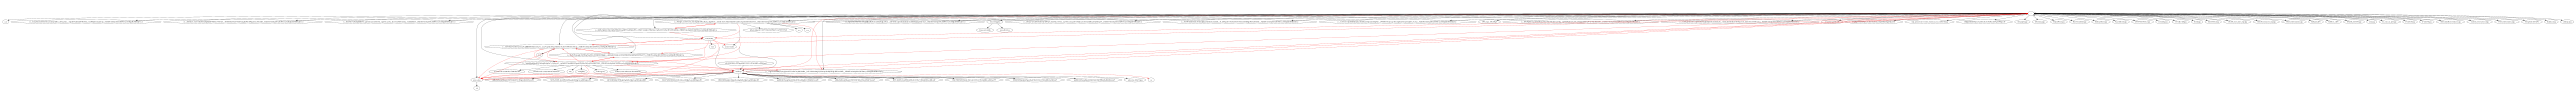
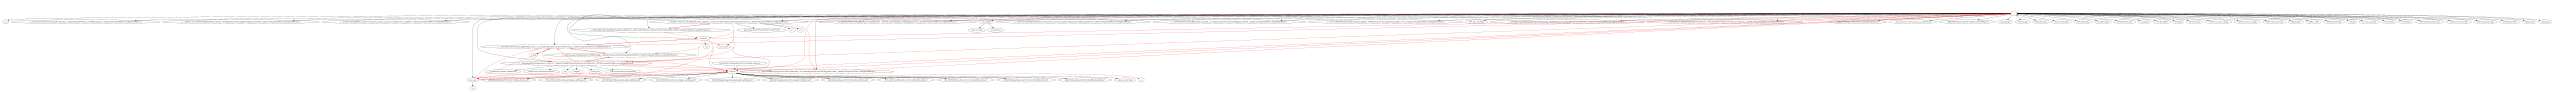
  strict digraph {
    concentrate=true
    fontname="EB Garamond"
    node [fontname="EB Garamond"]
    edge [fontname="EB Garamond"]
    "/"
    "cc.js"
    "css__b2ApNmzhoeYbI6tt4TiacrnsEo6pOjMsuaFYyqoAiks__s3gktIkVtCBJsEaDEWrnNkZ_o-e6dWqFjlwLsGgM-xQ__PZB1IfU4sb6SipDrbCSKW0ivtyz3wMQLlR9HRfudjrU.css"
    "css__yPB3eKrT_JwrT1HLlN4rABQ86JyfdbWRlYnzV9D7yDs__FDH0S9kAP8Ah9VZK9tLdsgBieWmHWqpsDcLrPEG68J0__PZB1IfU4sb6SipDrbCSKW0ivtyz3wMQLlR9HRfudjrU.css"
    "css__SlEE9By-F-Ll9ijIrQb0JBI7fm_xgRwInsuZzwkHCYM__QcE9Gcua9suc_JLh-iX5cPilFSCsfedzp_1t2XdHXh8__PZB1IfU4sb6SipDrbCSKW0ivtyz3wMQLlR9HRfudjrU.css"
    "js__9MbgYh_eU83wGTi6_3K11QEKiUPK1cMaZq_AJgRPc8w__EyHAh1hUCsNRzYMjZHT1L2rBCxPpAPAHT3UBJ191S-I__PZB1IfU4sb6SipDrbCSKW0ivtyz3wMQLlR9HRfudjrU.js"
    "css__XpSlUMnTHo-OnbwOhjQQKzzM29k7lcoAYdcRQkchYGA__cfd8-4OPa-oygOmKX6yK2yk5mA8MSOgDgad-Mav6us4__PZB1IfU4sb6SipDrbCSKW0ivtyz3wMQLlR9HRfudjrU.css"
    "js__BqWvcHgbGhUILiCQNuPHXvJOwqaMlfVU6y0ftQ2caW8__8H8nV1oQC47HBy2xhwv1qHw8hY-5u9GpYPm92EOpPkQ__PZB1IfU4sb6SipDrbCSKW0ivtyz3wMQLlR9HRfudjrU.js"
    "177031030.js"
    "foresee-trigger.js"
    "js__EDiTHeZs70c6RSvteJs1sLpYCQRBBlN28J2mntrlq44__kxyaVurg4Fp2Y4ipa5KRHx-sbCI1h59zWOXGoFs8x4g__PZB1IfU4sb6SipDrbCSKW0ivtyz3wMQLlR9HRfudjrU.js"
    "amzn_ads.js"
    "js__6Polpvu7ZTuiMOYsOJh4Ea7KW5pF_Rd2vFeky-zFYEk__kp35UCuTcyqrzHl-wNQhmA-o6OhcXRMLaR-PqHhZpO4__PZB1IfU4sb6SipDrbCSKW0ivtyz3wMQLlR9HRfudjrU.js"
    "js__3hNWr-SnIKSHoSn2VnMz2JjjKcatfEtbKk2C-Z6SxBk__Vx_DMCjzSIf1VcNyt85UF49B1wuNrHBQjeWe7AOORMw__PZB1IfU4sb6SipDrbCSKW0ivtyz3wMQLlR9HRfudjrU.js"
    "js__4cvVkGS-qKHMHKnfpdLc3bloMlLenOrgGk2xOZQF4ko__PW80PT4NujttunqiYhCTJg0ruZF3nwpwkQX5C_fCGps__PZB1IfU4sb6SipDrbCSKW0ivtyz3wMQLlR9HRfudjrU.js"
    "js__RnFGPLzjyopdjvtSLWOeqfSqsN3L_0C8BkObZYQaJpc__qLl6I6z81yNsQrvA-3ZOyI1BXJXN6CQEfQN2ZHlLoV8__PZB1IfU4sb6SipDrbCSKW0ivtyz3wMQLlR9HRfudjrU.js"
    "TWC_logo_100x100.gif"
    "js__7hqlQPq8QebzjJ7QT0rEaqjEhij8qEev7-yGp3ytyoU__6qE86D87hkiz0MKkFOgmbSWyLBwOb2ydyZ3oZ6RFWNE__PZB1IfU4sb6SipDrbCSKW0ivtyz3wMQLlR9HRfudjrU.js"
    "js__B7KPQSFdwmpub0dvhRbxLzVLR-Nhw0JbqNx7araT4Jg__QeHR0PpKAOzc29LcCMeQxjHS0TpW-Yc79KevBfaOjHw__PZB1IfU4sb6SipDrbCSKW0ivtyz3wMQLlR9HRfudjrU.js"
    "js__yTgRAo94UBDEJF1JwyQOi21VYY9vX1funy5RHd2dle0__bGF7tNM9cS8QaVyPOtuoapKs0ZtJWVQkYIWcwozBkfk__PZB1IfU4sb6SipDrbCSKW0ivtyz3wMQLlR9HRfudjrU.js"
    "js__GoI5CgwYaGhPz7c1qF6DCPGkQRDZrhbl4oG6vERkoPs__CSFAuXyOHvKGS7FEWjrxn7tFx_JmfmThGoYN8kSczmg__PZB1IfU4sb6SipDrbCSKW0ivtyz3wMQLlR9HRfudjrU.js"
    "webfont.js"
-   "wx-iconfont-global.woff"
    "b9QBgL0iMZfDSpmcXcE8nHm2hrkyco9jQ3NKMXpgOBg.woff2"
    "map_specnewsdct-113_ltst_4namus_enus_1280x720.jpg"
    "b9QBgL0iMZfDSpmcXcE8nCSLrGe-fkSRw2DeVgOoWcQ.woff"
    "thor-graphic.jpg"
    "Drmmmaaa.jpg"
    "SlurpeeWavess.jpg"
    "MoonVenusMars1.jpg"
    "BestBeachBoom.jpg"
    "RecordBoooks.jpg"
    "AP599782393643_1.jpg"
    "storm226.jpg"
    n35 [label="w10-idaho-falls.jpg"]
    n36 [label="dhtml2.jpg"]
    "462664440_0.jpg"
    "320x180_severe_alerts_map.jpg"
    "320x180_interactive_map.jpg"
    "006twcchrisburkard_1.jpg"
    "0228sparta.JPG"
    "0228thor_1.JPG"
    "SPARTA_SETUP2.jpg"
    "statue.jpg"
    "dct_next_sat_prim.jpg"
    "D-1224130.jpg"
    "D-1222702.jpg"
    "026twclakeeffectsnowday2_1.jpg"
    "treehotel_mirrorcube1_0.jpg"
    "044twcchrisburkard_2.jpg"
    "25ewg-foods-2015.JPG"
    "KuaBay_0.jpg"
    "coldsetup.png"
    "callback=jQuery18307575861026998609_1427897879549"
    "get.js"
    "ua.js"
    "content-mode)"
    event
    "foresee-surveydef.js"
    "foresee-dhtml.css"
    "rta.js"
    bid
    "breakingnow)"
    "(ee98a573-186e-42d6-952c-8ba78ed3f284"
    "(c7c64cc8-ab79-4a98-8b97-f9e802b5e3ad"
    "(7b18f144-65b5-4253-8909-4fc835a9c367"
    "(0,8)"
    n68 [label="(wMQLlR)"]
    css
    "cJZKeOuBrn4kERxqtaUH3VtXRa8TVwTICgirnJhmVJw.woff2"
    "MTP_ySUJH_bn48VBG8sNSugdm0LZdjqr5-oayXSOefg.woff2"
    "k3k702ZOKiLJc3WVjuplzOgdm0LZdjqr5-oayXSOefg.woff2"
    n73 [label="EInbV5DfGHOiMmvb1Xr-hrkyco0LZdjqr5-oayXSOefg.woff2"]
    "DXI1ORHCpsQm3Vp6mXoaTegdm0LZdjqr5-oayXSOefg.woff2"
    "xjAJXh38I15wypJXxuGMBo4P5ICox8Kq3LLUNMylGO4.woff2"
    "cJZKeOuBrn4kERxqtaUH3T8E0i7KZn-EPnyo3HZu7kw.woff"
    "MTP_ySUJH_bn48VBG8sNSnhCUOGz7vYGh680lGh-uXM.woff"
    "EInbV5DfGHOiMmvb1Xr-hnhCUOGz7vYGh680lGh-uXM.woff"
    "DXI1ORHCpsQm3Vp6mXoaTXhCUOGz7vYGh680lGh-uXM.woff"
    "xjAJXh38I15wypJXxuGMBobN6UDyHWBl620a-IRfuBk.woff"
    "sprite_foot_300x72.png"
    "k3k702ZOKiLJc3WVjuplzHhCUOGz7vYGh680lGh-uXM.woff"
    "/" -> "/"
    "/" -> "cc.js"
    "/" -> "css__b2ApNmzhoeYbI6tt4TiacrnsEo6pOjMsuaFYyqoAiks__s3gktIkVtCBJsEaDEWrnNkZ_o-e6dWqFjlwLsGgM-xQ__PZB1IfU4sb6SipDrbCSKW0ivtyz3wMQLlR9HRfudjrU.css"
    "/" -> "css__yPB3eKrT_JwrT1HLlN4rABQ86JyfdbWRlYnzV9D7yDs__FDH0S9kAP8Ah9VZK9tLdsgBieWmHWqpsDcLrPEG68J0__PZB1IfU4sb6SipDrbCSKW0ivtyz3wMQLlR9HRfudjrU.css"
    "/" -> "css__SlEE9By-F-Ll9ijIrQb0JBI7fm_xgRwInsuZzwkHCYM__QcE9Gcua9suc_JLh-iX5cPilFSCsfedzp_1t2XdHXh8__PZB1IfU4sb6SipDrbCSKW0ivtyz3wMQLlR9HRfudjrU.css"
    "/" -> "js__9MbgYh_eU83wGTi6_3K11QEKiUPK1cMaZq_AJgRPc8w__EyHAh1hUCsNRzYMjZHT1L2rBCxPpAPAHT3UBJ191S-I__PZB1IfU4sb6SipDrbCSKW0ivtyz3wMQLlR9HRfudjrU.js"
    "/" -> "css__XpSlUMnTHo-OnbwOhjQQKzzM29k7lcoAYdcRQkchYGA__cfd8-4OPa-oygOmKX6yK2yk5mA8MSOgDgad-Mav6us4__PZB1IfU4sb6SipDrbCSKW0ivtyz3wMQLlR9HRfudjrU.css"
    "/" -> "js__BqWvcHgbGhUILiCQNuPHXvJOwqaMlfVU6y0ftQ2caW8__8H8nV1oQC47HBy2xhwv1qHw8hY-5u9GpYPm92EOpPkQ__PZB1IfU4sb6SipDrbCSKW0ivtyz3wMQLlR9HRfudjrU.js"
    "/" -> "177031030.js"
    "/" -> "foresee-trigger.js"
    "/" -> "js__EDiTHeZs70c6RSvteJs1sLpYCQRBBlN28J2mntrlq44__kxyaVurg4Fp2Y4ipa5KRHx-sbCI1h59zWOXGoFs8x4g__PZB1IfU4sb6SipDrbCSKW0ivtyz3wMQLlR9HRfudjrU.js"
    "/" -> "amzn_ads.js"
    "/" -> "js__6Polpvu7ZTuiMOYsOJh4Ea7KW5pF_Rd2vFeky-zFYEk__kp35UCuTcyqrzHl-wNQhmA-o6OhcXRMLaR-PqHhZpO4__PZB1IfU4sb6SipDrbCSKW0ivtyz3wMQLlR9HRfudjrU.js"
    "/" -> "js__3hNWr-SnIKSHoSn2VnMz2JjjKcatfEtbKk2C-Z6SxBk__Vx_DMCjzSIf1VcNyt85UF49B1wuNrHBQjeWe7AOORMw__PZB1IfU4sb6SipDrbCSKW0ivtyz3wMQLlR9HRfudjrU.js"
    "/" -> "js__4cvVkGS-qKHMHKnfpdLc3bloMlLenOrgGk2xOZQF4ko__PW80PT4NujttunqiYhCTJg0ruZF3nwpwkQX5C_fCGps__PZB1IfU4sb6SipDrbCSKW0ivtyz3wMQLlR9HRfudjrU.js"
    "/" -> "js__RnFGPLzjyopdjvtSLWOeqfSqsN3L_0C8BkObZYQaJpc__qLl6I6z81yNsQrvA-3ZOyI1BXJXN6CQEfQN2ZHlLoV8__PZB1IfU4sb6SipDrbCSKW0ivtyz3wMQLlR9HRfudjrU.js"
    "/" -> "TWC_logo_100x100.gif"
    "/" -> "js__7hqlQPq8QebzjJ7QT0rEaqjEhij8qEev7-yGp3ytyoU__6qE86D87hkiz0MKkFOgmbSWyLBwOb2ydyZ3oZ6RFWNE__PZB1IfU4sb6SipDrbCSKW0ivtyz3wMQLlR9HRfudjrU.js"
    "/" -> "js__B7KPQSFdwmpub0dvhRbxLzVLR-Nhw0JbqNx7araT4Jg__QeHR0PpKAOzc29LcCMeQxjHS0TpW-Yc79KevBfaOjHw__PZB1IfU4sb6SipDrbCSKW0ivtyz3wMQLlR9HRfudjrU.js"
    "/" -> "js__yTgRAo94UBDEJF1JwyQOi21VYY9vX1funy5RHd2dle0__bGF7tNM9cS8QaVyPOtuoapKs0ZtJWVQkYIWcwozBkfk__PZB1IfU4sb6SipDrbCSKW0ivtyz3wMQLlR9HRfudjrU.js"
    "/" -> "js__GoI5CgwYaGhPz7c1qF6DCPGkQRDZrhbl4oG6vERkoPs__CSFAuXyOHvKGS7FEWjrxn7tFx_JmfmThGoYN8kSczmg__PZB1IfU4sb6SipDrbCSKW0ivtyz3wMQLlR9HRfudjrU.js"
    "/" -> "webfont.js" [color=red]
-   "/" -> "wx-iconfont-global.woff"
    "/" -> "b9QBgL0iMZfDSpmcXcE8nHm2hrkyco9jQ3NKMXpgOBg.woff2"
    "/" -> "map_specnewsdct-113_ltst_4namus_enus_1280x720.jpg"
    "/" -> "b9QBgL0iMZfDSpmcXcE8nCSLrGe-fkSRw2DeVgOoWcQ.woff"
    "/" -> "thor-graphic.jpg"
    "/" -> "Drmmmaaa.jpg"
    "/" -> "SlurpeeWavess.jpg"
    "/" -> "MoonVenusMars1.jpg"
    "/" -> "BestBeachBoom.jpg"
    "/" -> "RecordBoooks.jpg"
    "/" -> "AP599782393643_1.jpg"
    "/" -> "storm226.jpg"
    "/" -> n35
    "/" -> n36
    "/" -> "462664440_0.jpg"
    "/" -> "320x180_severe_alerts_map.jpg"
    "/" -> "320x180_interactive_map.jpg"
    "/" -> "006twcchrisburkard_1.jpg"
    "/" -> "0228sparta.JPG"
    "/" -> "0228thor_1.JPG"
    "/" -> "SPARTA_SETUP2.jpg"
    "/" -> "statue.jpg"
    "/" -> "dct_next_sat_prim.jpg"
    "/" -> "D-1224130.jpg"
    "/" -> "D-1222702.jpg"
    "/" -> "026twclakeeffectsnowday2_1.jpg"
    "/" -> "treehotel_mirrorcube1_0.jpg"
    "/" -> "044twcchrisburkard_2.jpg"
    "/" -> "25ewg-foods-2015.JPG"
    "/" -> "KuaBay_0.jpg"
    "/" -> "coldsetup.png"
    "js__9MbgYh_eU83wGTi6_3K11QEKiUPK1cMaZq_AJgRPc8w__EyHAh1hUCsNRzYMjZHT1L2rBCxPpAPAHT3UBJ191S-I__PZB1IfU4sb6SipDrbCSKW0ivtyz3wMQLlR9HRfudjrU.js" -> "/"
    "js__9MbgYh_eU83wGTi6_3K11QEKiUPK1cMaZq_AJgRPc8w__EyHAh1hUCsNRzYMjZHT1L2rBCxPpAPAHT3UBJ191S-I__PZB1IfU4sb6SipDrbCSKW0ivtyz3wMQLlR9HRfudjrU.js" -> "js__BqWvcHgbGhUILiCQNuPHXvJOwqaMlfVU6y0ftQ2caW8__8H8nV1oQC47HBy2xhwv1qHw8hY-5u9GpYPm92EOpPkQ__PZB1IfU4sb6SipDrbCSKW0ivtyz3wMQLlR9HRfudjrU.js" [color=red]
    "js__9MbgYh_eU83wGTi6_3K11QEKiUPK1cMaZq_AJgRPc8w__EyHAh1hUCsNRzYMjZHT1L2rBCxPpAPAHT3UBJ191S-I__PZB1IfU4sb6SipDrbCSKW0ivtyz3wMQLlR9HRfudjrU.js" -> "177031030.js" [color=red]
    "js__9MbgYh_eU83wGTi6_3K11QEKiUPK1cMaZq_AJgRPc8w__EyHAh1hUCsNRzYMjZHT1L2rBCxPpAPAHT3UBJ191S-I__PZB1IfU4sb6SipDrbCSKW0ivtyz3wMQLlR9HRfudjrU.js" -> "js__7hqlQPq8QebzjJ7QT0rEaqjEhij8qEev7-yGp3ytyoU__6qE86D87hkiz0MKkFOgmbSWyLBwOb2ydyZ3oZ6RFWNE__PZB1IfU4sb6SipDrbCSKW0ivtyz3wMQLlR9HRfudjrU.js" [color=red]
    "js__9MbgYh_eU83wGTi6_3K11QEKiUPK1cMaZq_AJgRPc8w__EyHAh1hUCsNRzYMjZHT1L2rBCxPpAPAHT3UBJ191S-I__PZB1IfU4sb6SipDrbCSKW0ivtyz3wMQLlR9HRfudjrU.js" -> "js__yTgRAo94UBDEJF1JwyQOi21VYY9vX1funy5RHd2dle0__bGF7tNM9cS8QaVyPOtuoapKs0ZtJWVQkYIWcwozBkfk__PZB1IfU4sb6SipDrbCSKW0ivtyz3wMQLlR9HRfudjrU.js" [color=red]
    "js__9MbgYh_eU83wGTi6_3K11QEKiUPK1cMaZq_AJgRPc8w__EyHAh1hUCsNRzYMjZHT1L2rBCxPpAPAHT3UBJ191S-I__PZB1IfU4sb6SipDrbCSKW0ivtyz3wMQLlR9HRfudjrU.js" -> "webfont.js"
    "js__9MbgYh_eU83wGTi6_3K11QEKiUPK1cMaZq_AJgRPc8w__EyHAh1hUCsNRzYMjZHT1L2rBCxPpAPAHT3UBJ191S-I__PZB1IfU4sb6SipDrbCSKW0ivtyz3wMQLlR9HRfudjrU.js" -> "callback=jQuery18307575861026998609_1427897879549"
    "js__9MbgYh_eU83wGTi6_3K11QEKiUPK1cMaZq_AJgRPc8w__EyHAh1hUCsNRzYMjZHT1L2rBCxPpAPAHT3UBJ191S-I__PZB1IfU4sb6SipDrbCSKW0ivtyz3wMQLlR9HRfudjrU.js" -> "get.js"
    "js__9MbgYh_eU83wGTi6_3K11QEKiUPK1cMaZq_AJgRPc8w__EyHAh1hUCsNRzYMjZHT1L2rBCxPpAPAHT3UBJ191S-I__PZB1IfU4sb6SipDrbCSKW0ivtyz3wMQLlR9HRfudjrU.js" -> "ua.js"
    "js__9MbgYh_eU83wGTi6_3K11QEKiUPK1cMaZq_AJgRPc8w__EyHAh1hUCsNRzYMjZHT1L2rBCxPpAPAHT3UBJ191S-I__PZB1IfU4sb6SipDrbCSKW0ivtyz3wMQLlR9HRfudjrU.js" -> "content-mode)"
    "js__BqWvcHgbGhUILiCQNuPHXvJOwqaMlfVU6y0ftQ2caW8__8H8nV1oQC47HBy2xhwv1qHw8hY-5u9GpYPm92EOpPkQ__PZB1IfU4sb6SipDrbCSKW0ivtyz3wMQLlR9HRfudjrU.js" -> "js__9MbgYh_eU83wGTi6_3K11QEKiUPK1cMaZq_AJgRPc8w__EyHAh1hUCsNRzYMjZHT1L2rBCxPpAPAHT3UBJ191S-I__PZB1IfU4sb6SipDrbCSKW0ivtyz3wMQLlR9HRfudjrU.js" [color=red]
    "js__BqWvcHgbGhUILiCQNuPHXvJOwqaMlfVU6y0ftQ2caW8__8H8nV1oQC47HBy2xhwv1qHw8hY-5u9GpYPm92EOpPkQ__PZB1IfU4sb6SipDrbCSKW0ivtyz3wMQLlR9HRfudjrU.js" -> "177031030.js" [color=red]
    "177031030.js" -> "/" [color=red]
    "177031030.js" -> "js__EDiTHeZs70c6RSvteJs1sLpYCQRBBlN28J2mntrlq44__kxyaVurg4Fp2Y4ipa5KRHx-sbCI1h59zWOXGoFs8x4g__PZB1IfU4sb6SipDrbCSKW0ivtyz3wMQLlR9HRfudjrU.js" [color=red]
    "177031030.js" -> "amzn_ads.js" [color=red]
    "177031030.js" -> "js__RnFGPLzjyopdjvtSLWOeqfSqsN3L_0C8BkObZYQaJpc__qLl6I6z81yNsQrvA-3ZOyI1BXJXN6CQEfQN2ZHlLoV8__PZB1IfU4sb6SipDrbCSKW0ivtyz3wMQLlR9HRfudjrU.js" [color=red]
    "177031030.js" -> "js__7hqlQPq8QebzjJ7QT0rEaqjEhij8qEev7-yGp3ytyoU__6qE86D87hkiz0MKkFOgmbSWyLBwOb2ydyZ3oZ6RFWNE__PZB1IfU4sb6SipDrbCSKW0ivtyz3wMQLlR9HRfudjrU.js" [color=red]
    "177031030.js" -> "webfont.js" [color=black]
    "177031030.js" -> "content-mode)" [color=red]
    "177031030.js" -> event
    "foresee-trigger.js" -> "foresee-surveydef.js"
    "foresee-trigger.js" -> "foresee-dhtml.css"
    "js__EDiTHeZs70c6RSvteJs1sLpYCQRBBlN28J2mntrlq44__kxyaVurg4Fp2Y4ipa5KRHx-sbCI1h59zWOXGoFs8x4g__PZB1IfU4sb6SipDrbCSKW0ivtyz3wMQLlR9HRfudjrU.js" -> "/" [color=red]
    "js__EDiTHeZs70c6RSvteJs1sLpYCQRBBlN28J2mntrlq44__kxyaVurg4Fp2Y4ipa5KRHx-sbCI1h59zWOXGoFs8x4g__PZB1IfU4sb6SipDrbCSKW0ivtyz3wMQLlR9HRfudjrU.js" -> "177031030.js" [color=red]
    "js__EDiTHeZs70c6RSvteJs1sLpYCQRBBlN28J2mntrlq44__kxyaVurg4Fp2Y4ipa5KRHx-sbCI1h59zWOXGoFs8x4g__PZB1IfU4sb6SipDrbCSKW0ivtyz3wMQLlR9HRfudjrU.js" -> "amzn_ads.js" [color=red]
    "js__EDiTHeZs70c6RSvteJs1sLpYCQRBBlN28J2mntrlq44__kxyaVurg4Fp2Y4ipa5KRHx-sbCI1h59zWOXGoFs8x4g__PZB1IfU4sb6SipDrbCSKW0ivtyz3wMQLlR9HRfudjrU.js" -> "js__RnFGPLzjyopdjvtSLWOeqfSqsN3L_0C8BkObZYQaJpc__qLl6I6z81yNsQrvA-3ZOyI1BXJXN6CQEfQN2ZHlLoV8__PZB1IfU4sb6SipDrbCSKW0ivtyz3wMQLlR9HRfudjrU.js" [color=red]
    "js__EDiTHeZs70c6RSvteJs1sLpYCQRBBlN28J2mntrlq44__kxyaVurg4Fp2Y4ipa5KRHx-sbCI1h59zWOXGoFs8x4g__PZB1IfU4sb6SipDrbCSKW0ivtyz3wMQLlR9HRfudjrU.js" -> "js__7hqlQPq8QebzjJ7QT0rEaqjEhij8qEev7-yGp3ytyoU__6qE86D87hkiz0MKkFOgmbSWyLBwOb2ydyZ3oZ6RFWNE__PZB1IfU4sb6SipDrbCSKW0ivtyz3wMQLlR9HRfudjrU.js" [color=red]
    "js__EDiTHeZs70c6RSvteJs1sLpYCQRBBlN28J2mntrlq44__kxyaVurg4Fp2Y4ipa5KRHx-sbCI1h59zWOXGoFs8x4g__PZB1IfU4sb6SipDrbCSKW0ivtyz3wMQLlR9HRfudjrU.js" -> "webfont.js" [color=red]
    "js__EDiTHeZs70c6RSvteJs1sLpYCQRBBlN28J2mntrlq44__kxyaVurg4Fp2Y4ipa5KRHx-sbCI1h59zWOXGoFs8x4g__PZB1IfU4sb6SipDrbCSKW0ivtyz3wMQLlR9HRfudjrU.js" -> "rta.js"
    "amzn_ads.js" -> "/" [color=red]
    "amzn_ads.js" -> "js__EDiTHeZs70c6RSvteJs1sLpYCQRBBlN28J2mntrlq44__kxyaVurg4Fp2Y4ipa5KRHx-sbCI1h59zWOXGoFs8x4g__PZB1IfU4sb6SipDrbCSKW0ivtyz3wMQLlR9HRfudjrU.js" [color=red]
    "amzn_ads.js" -> "webfont.js" [color=red]
    "amzn_ads.js" -> bid
    "js__RnFGPLzjyopdjvtSLWOeqfSqsN3L_0C8BkObZYQaJpc__qLl6I6z81yNsQrvA-3ZOyI1BXJXN6CQEfQN2ZHlLoV8__PZB1IfU4sb6SipDrbCSKW0ivtyz3wMQLlR9HRfudjrU.js" -> "js__EDiTHeZs70c6RSvteJs1sLpYCQRBBlN28J2mntrlq44__kxyaVurg4Fp2Y4ipa5KRHx-sbCI1h59zWOXGoFs8x4g__PZB1IfU4sb6SipDrbCSKW0ivtyz3wMQLlR9HRfudjrU.js" [color=red]
    "js__RnFGPLzjyopdjvtSLWOeqfSqsN3L_0C8BkObZYQaJpc__qLl6I6z81yNsQrvA-3ZOyI1BXJXN6CQEfQN2ZHlLoV8__PZB1IfU4sb6SipDrbCSKW0ivtyz3wMQLlR9HRfudjrU.js" -> "js__7hqlQPq8QebzjJ7QT0rEaqjEhij8qEev7-yGp3ytyoU__6qE86D87hkiz0MKkFOgmbSWyLBwOb2ydyZ3oZ6RFWNE__PZB1IfU4sb6SipDrbCSKW0ivtyz3wMQLlR9HRfudjrU.js" [color=red]
    "js__7hqlQPq8QebzjJ7QT0rEaqjEhij8qEev7-yGp3ytyoU__6qE86D87hkiz0MKkFOgmbSWyLBwOb2ydyZ3oZ6RFWNE__PZB1IfU4sb6SipDrbCSKW0ivtyz3wMQLlR9HRfudjrU.js" -> "/" [color=red]
    "js__7hqlQPq8QebzjJ7QT0rEaqjEhij8qEev7-yGp3ytyoU__6qE86D87hkiz0MKkFOgmbSWyLBwOb2ydyZ3oZ6RFWNE__PZB1IfU4sb6SipDrbCSKW0ivtyz3wMQLlR9HRfudjrU.js" -> "js__EDiTHeZs70c6RSvteJs1sLpYCQRBBlN28J2mntrlq44__kxyaVurg4Fp2Y4ipa5KRHx-sbCI1h59zWOXGoFs8x4g__PZB1IfU4sb6SipDrbCSKW0ivtyz3wMQLlR9HRfudjrU.js" [color=red]
    "js__7hqlQPq8QebzjJ7QT0rEaqjEhij8qEev7-yGp3ytyoU__6qE86D87hkiz0MKkFOgmbSWyLBwOb2ydyZ3oZ6RFWNE__PZB1IfU4sb6SipDrbCSKW0ivtyz3wMQLlR9HRfudjrU.js" -> "amzn_ads.js" [color=red]
    "js__7hqlQPq8QebzjJ7QT0rEaqjEhij8qEev7-yGp3ytyoU__6qE86D87hkiz0MKkFOgmbSWyLBwOb2ydyZ3oZ6RFWNE__PZB1IfU4sb6SipDrbCSKW0ivtyz3wMQLlR9HRfudjrU.js" -> "js__RnFGPLzjyopdjvtSLWOeqfSqsN3L_0C8BkObZYQaJpc__qLl6I6z81yNsQrvA-3ZOyI1BXJXN6CQEfQN2ZHlLoV8__PZB1IfU4sb6SipDrbCSKW0ivtyz3wMQLlR9HRfudjrU.js" [color=red]
    "js__7hqlQPq8QebzjJ7QT0rEaqjEhij8qEev7-yGp3ytyoU__6qE86D87hkiz0MKkFOgmbSWyLBwOb2ydyZ3oZ6RFWNE__PZB1IfU4sb6SipDrbCSKW0ivtyz3wMQLlR9HRfudjrU.js" -> "js__yTgRAo94UBDEJF1JwyQOi21VYY9vX1funy5RHd2dle0__bGF7tNM9cS8QaVyPOtuoapKs0ZtJWVQkYIWcwozBkfk__PZB1IfU4sb6SipDrbCSKW0ivtyz3wMQLlR9HRfudjrU.js" [color=red]
    "js__7hqlQPq8QebzjJ7QT0rEaqjEhij8qEev7-yGp3ytyoU__6qE86D87hkiz0MKkFOgmbSWyLBwOb2ydyZ3oZ6RFWNE__PZB1IfU4sb6SipDrbCSKW0ivtyz3wMQLlR9HRfudjrU.js" -> "webfont.js" [color=red]
    "js__7hqlQPq8QebzjJ7QT0rEaqjEhij8qEev7-yGp3ytyoU__6qE86D87hkiz0MKkFOgmbSWyLBwOb2ydyZ3oZ6RFWNE__PZB1IfU4sb6SipDrbCSKW0ivtyz3wMQLlR9HRfudjrU.js" -> "breakingnow)"
    "js__7hqlQPq8QebzjJ7QT0rEaqjEhij8qEev7-yGp3ytyoU__6qE86D87hkiz0MKkFOgmbSWyLBwOb2ydyZ3oZ6RFWNE__PZB1IfU4sb6SipDrbCSKW0ivtyz3wMQLlR9HRfudjrU.js" -> "(ee98a573-186e-42d6-952c-8ba78ed3f284"
    "js__7hqlQPq8QebzjJ7QT0rEaqjEhij8qEev7-yGp3ytyoU__6qE86D87hkiz0MKkFOgmbSWyLBwOb2ydyZ3oZ6RFWNE__PZB1IfU4sb6SipDrbCSKW0ivtyz3wMQLlR9HRfudjrU.js" -> "(c7c64cc8-ab79-4a98-8b97-f9e802b5e3ad"
    "js__7hqlQPq8QebzjJ7QT0rEaqjEhij8qEev7-yGp3ytyoU__6qE86D87hkiz0MKkFOgmbSWyLBwOb2ydyZ3oZ6RFWNE__PZB1IfU4sb6SipDrbCSKW0ivtyz3wMQLlR9HRfudjrU.js" -> "(7b18f144-65b5-4253-8909-4fc835a9c367"
    "js__7hqlQPq8QebzjJ7QT0rEaqjEhij8qEev7-yGp3ytyoU__6qE86D87hkiz0MKkFOgmbSWyLBwOb2ydyZ3oZ6RFWNE__PZB1IfU4sb6SipDrbCSKW0ivtyz3wMQLlR9HRfudjrU.js" -> "(0,8)"
    "js__7hqlQPq8QebzjJ7QT0rEaqjEhij8qEev7-yGp3ytyoU__6qE86D87hkiz0MKkFOgmbSWyLBwOb2ydyZ3oZ6RFWNE__PZB1IfU4sb6SipDrbCSKW0ivtyz3wMQLlR9HRfudjrU.js" -> n68
    "js__yTgRAo94UBDEJF1JwyQOi21VYY9vX1funy5RHd2dle0__bGF7tNM9cS8QaVyPOtuoapKs0ZtJWVQkYIWcwozBkfk__PZB1IfU4sb6SipDrbCSKW0ivtyz3wMQLlR9HRfudjrU.js" -> "/" [color=red]
    "webfont.js" -> "/" [color=red]
    "webfont.js" -> "amzn_ads.js" [color=red]
    "webfont.js" -> css [color=red]
    "webfont.js" -> "cJZKeOuBrn4kERxqtaUH3VtXRa8TVwTICgirnJhmVJw.woff2"
    "webfont.js" -> "MTP_ySUJH_bn48VBG8sNSugdm0LZdjqr5-oayXSOefg.woff2"
    "webfont.js" -> "k3k702ZOKiLJc3WVjuplzOgdm0LZdjqr5-oayXSOefg.woff2"
    "webfont.js" -> n73
    "webfont.js" -> "DXI1ORHCpsQm3Vp6mXoaTegdm0LZdjqr5-oayXSOefg.woff2"
    "webfont.js" -> "xjAJXh38I15wypJXxuGMBo4P5ICox8Kq3LLUNMylGO4.woff2"
    "webfont.js" -> "cJZKeOuBrn4kERxqtaUH3T8E0i7KZn-EPnyo3HZu7kw.woff"
    "webfont.js" -> "MTP_ySUJH_bn48VBG8sNSnhCUOGz7vYGh680lGh-uXM.woff"
    "webfont.js" -> "EInbV5DfGHOiMmvb1Xr-hnhCUOGz7vYGh680lGh-uXM.woff"
    "webfont.js" -> "DXI1ORHCpsQm3Vp6mXoaTXhCUOGz7vYGh680lGh-uXM.woff"
    "webfont.js" -> "xjAJXh38I15wypJXxuGMBobN6UDyHWBl620a-IRfuBk.woff"
    "webfont.js" -> "sprite_foot_300x72.png"
    "k3k702ZOKiLJc3WVjuplzHhCUOGz7vYGh680lGh-uXM.woff" -> "webfont.js"
  }
